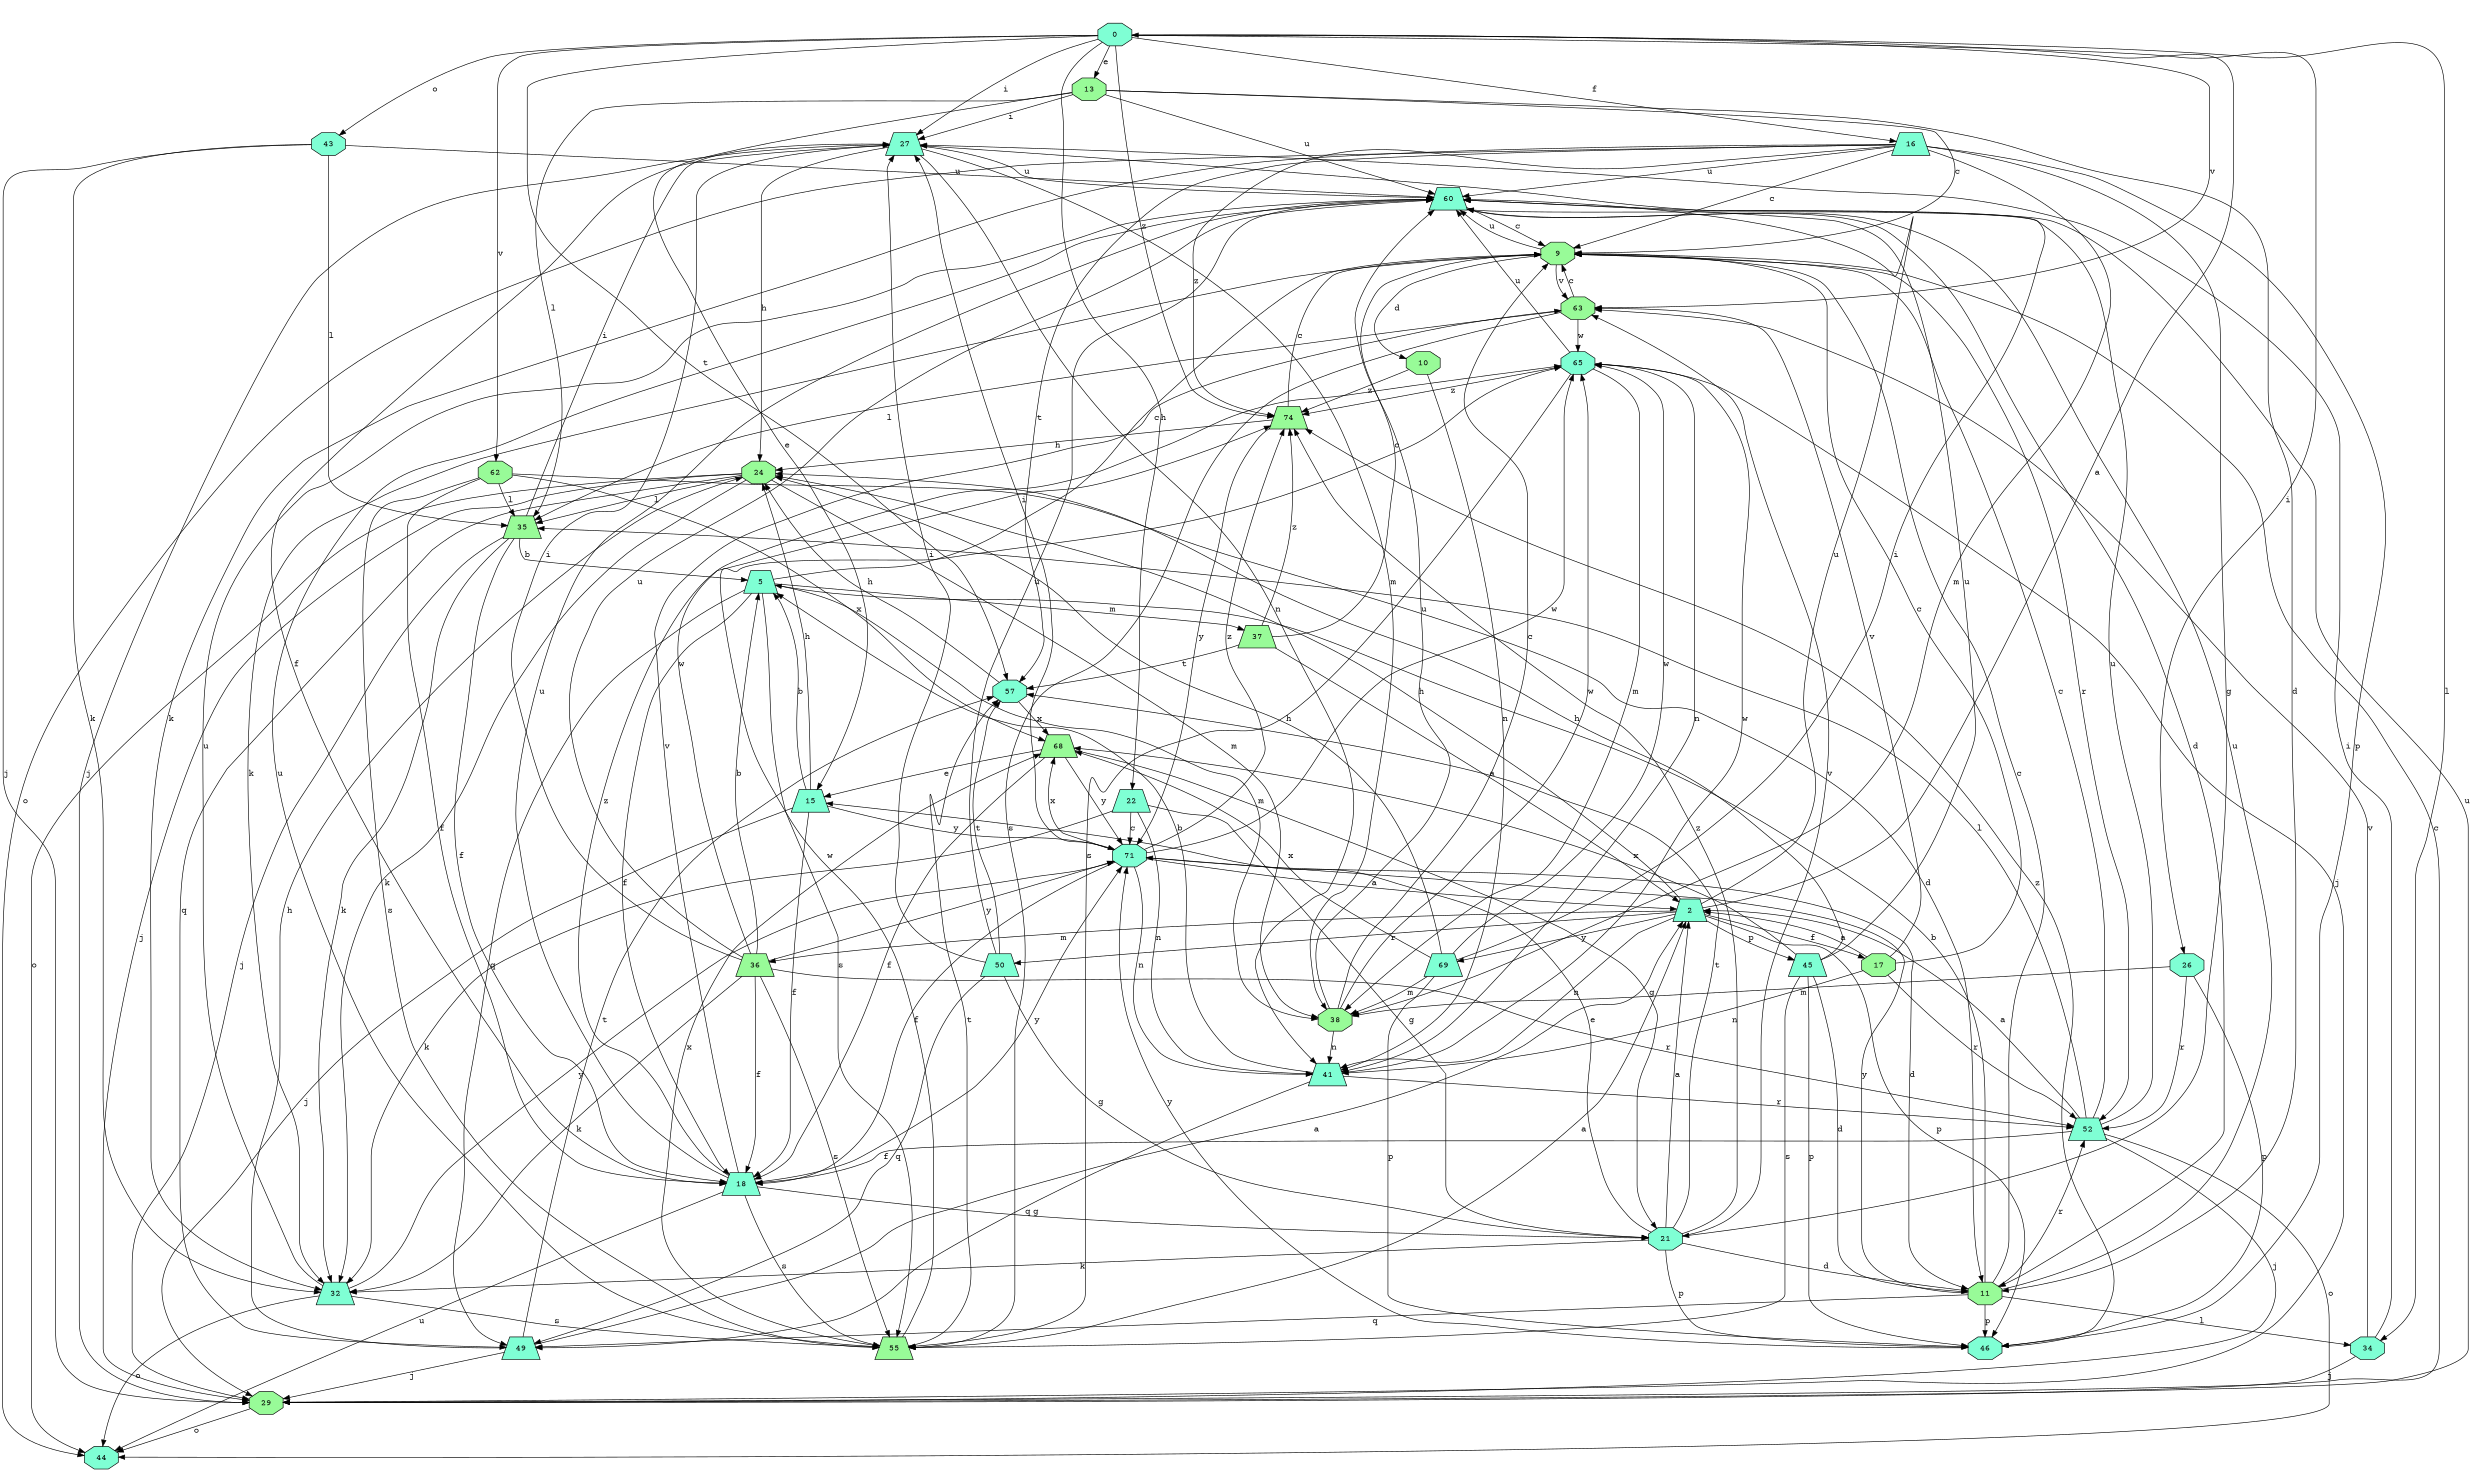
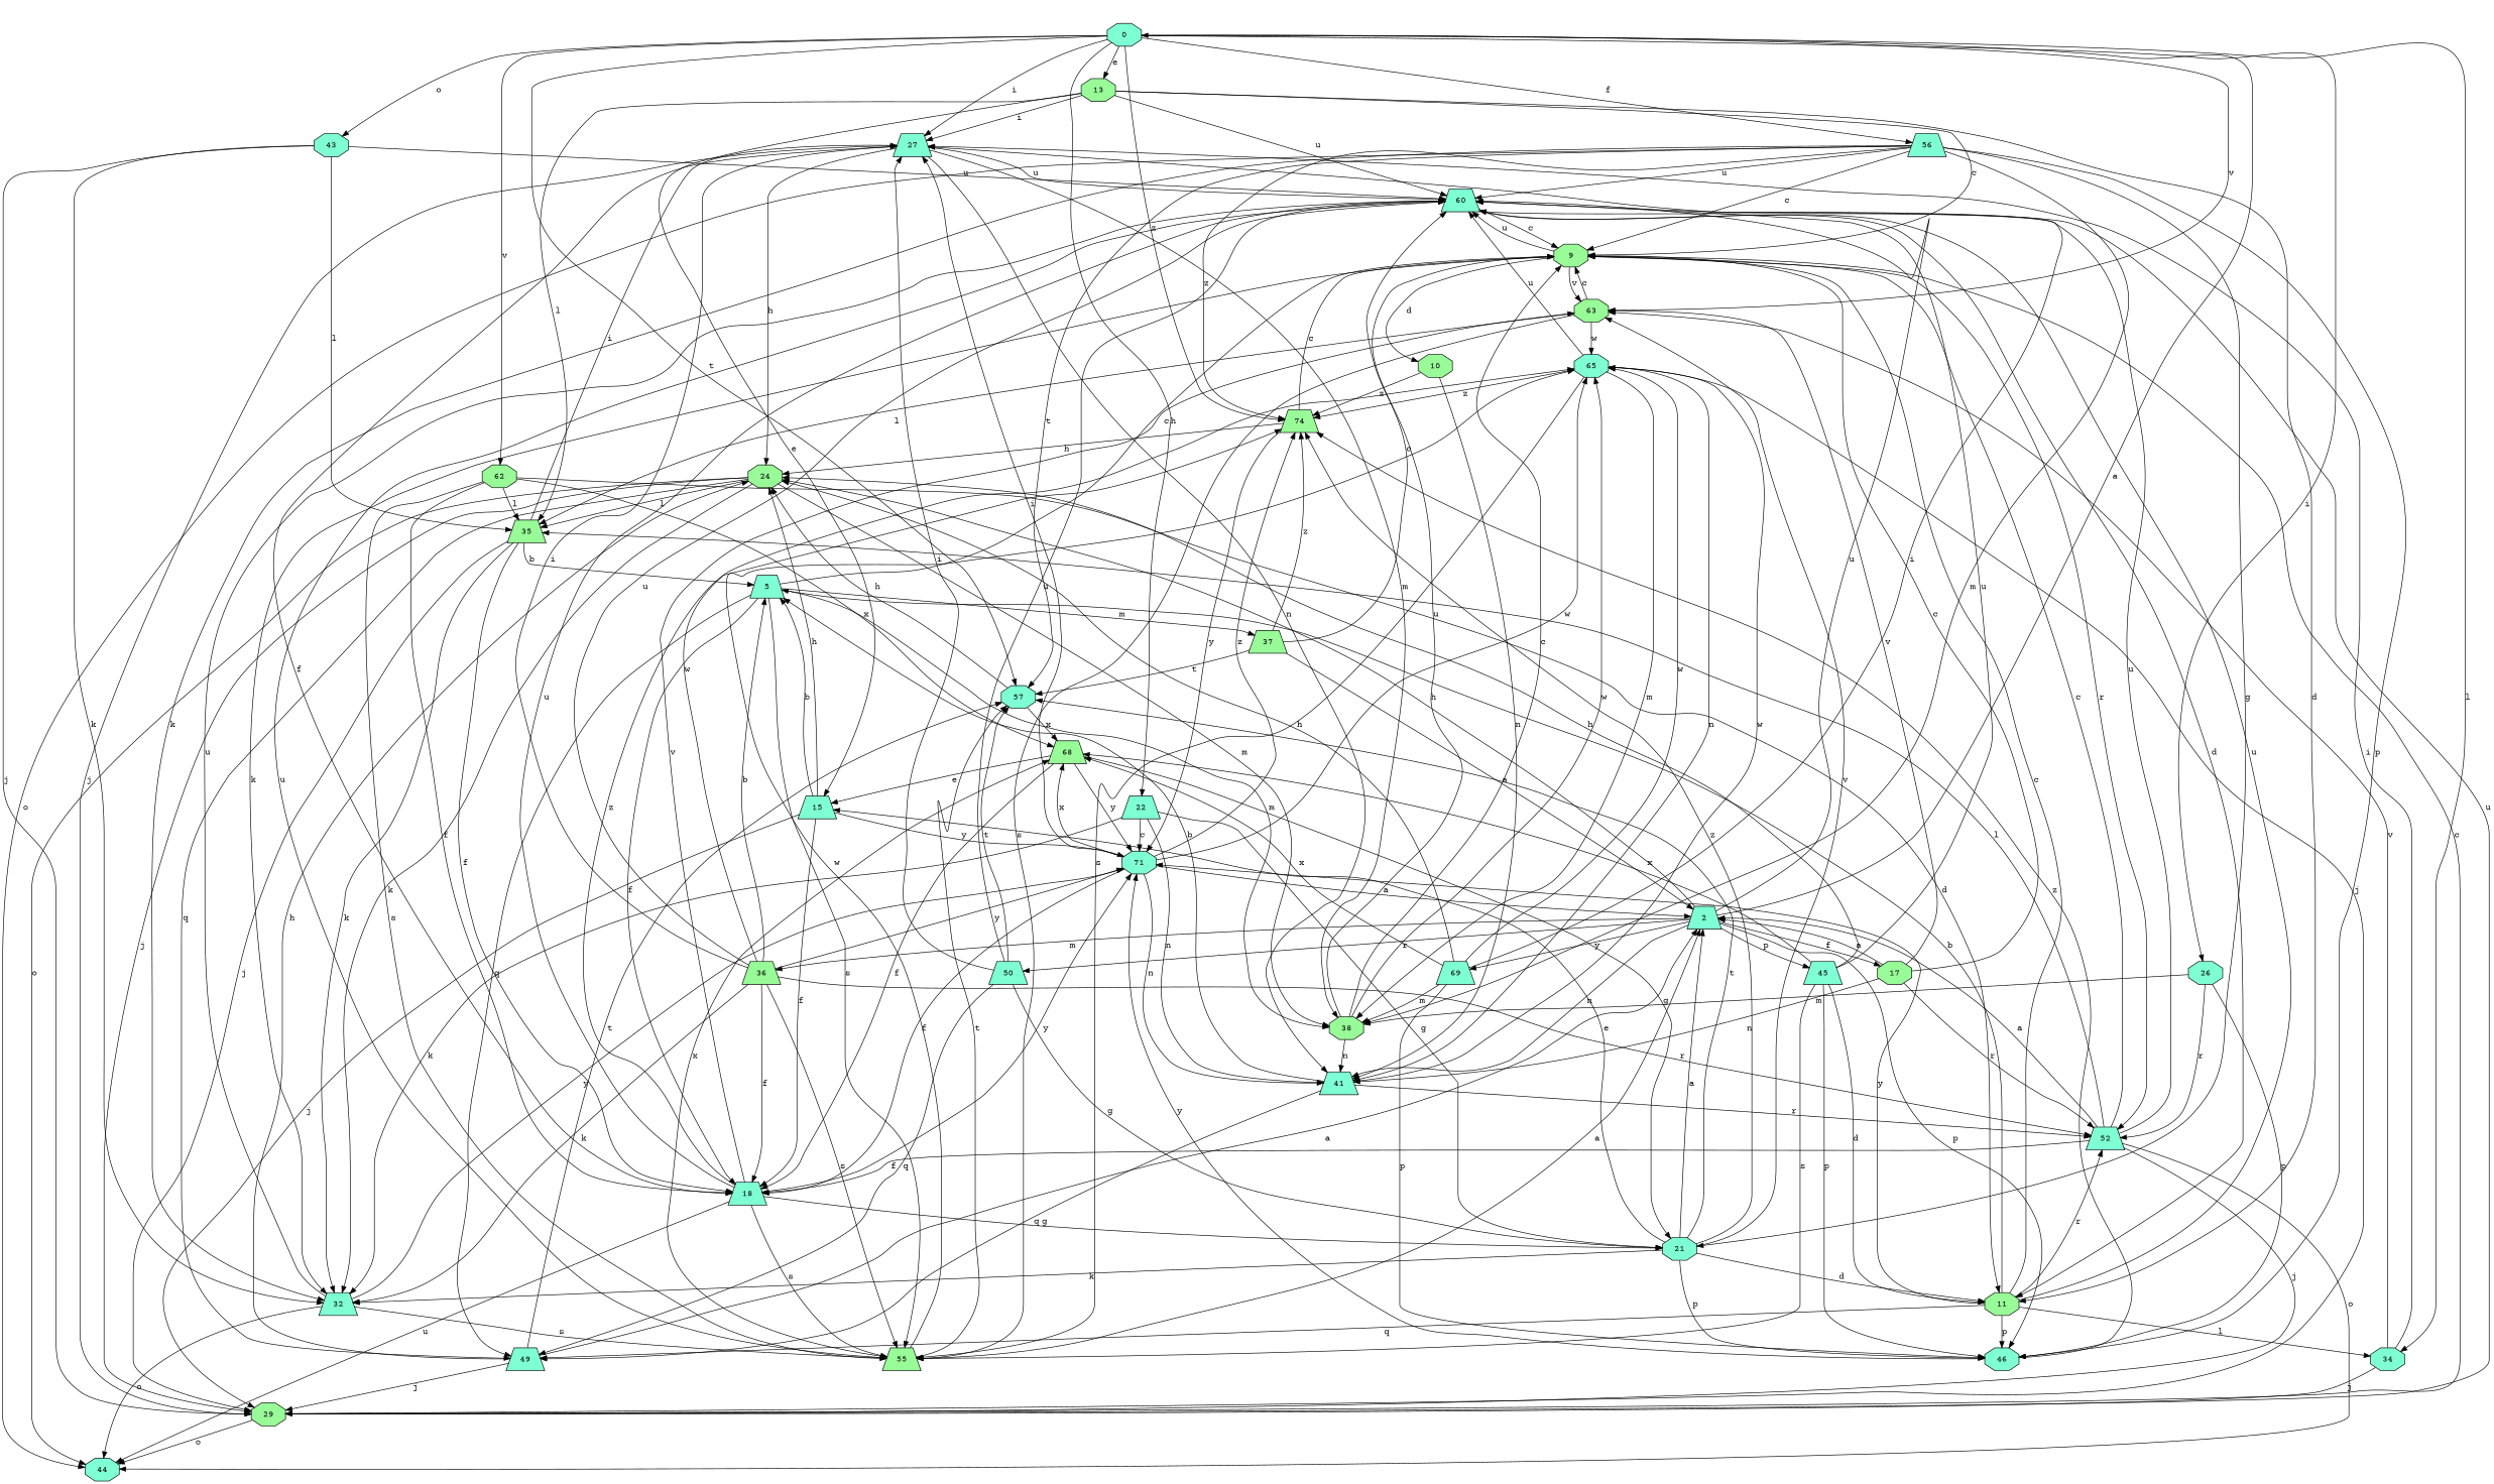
  strict digraph {
    fontname="Courier Prime"
    node [fillcolor=aquamarine fontname="Courier Prime" shape=trapezium style=filled]
    edge [fontname="Courier Prime"]
    0 [shape=octagon]
    13 [fillcolor=palegreen shape=octagon]
-   16
+   16 [label=56]
    22
    26 [shape=octagon]
    27
    34 [shape=octagon]
    43 [shape=octagon]
    57 [shape=octagon]
    62 [fillcolor=palegreen shape=octagon]
    63 [fillcolor=palegreen shape=octagon]
    74 [fillcolor=palegreen]
    60
    9 [fillcolor=palegreen shape=octagon]
    11 [fillcolor=palegreen shape=octagon]
    15
    35 [fillcolor=palegreen]
    46 [shape=octagon]
    38 [fillcolor=palegreen shape=octagon]
    32
    21 [shape=octagon]
    44 [shape=octagon]
    41
    71 [shape=octagon]
    52
    24 [fillcolor=palegreen shape=octagon]
    18
    29 [fillcolor=palegreen shape=octagon]
    68 [fillcolor=palegreen]
    55 [fillcolor=palegreen]
    65 [shape=octagon]
    2
    17 [fillcolor=palegreen shape=octagon]
    36 [fillcolor=palegreen]
    45
    50
    69
    49
    5
    37 [fillcolor=palegreen]
    10 [fillcolor=palegreen shape=octagon]
    0 -> 13 [label=e]
    0 -> 16 [label=f]
    0 -> 22 [label=h]
    0 -> 26 [label=i]
    0 -> 27 [label=i]
    0 -> 34 [label=l]
    0 -> 43 [label=o]
    0 -> 57 [label=t]
    0 -> 62 [label=v]
    0 -> 63 [label=v]
    0 -> 74 [label=z]
    13 -> 27 [label=i]
    13 -> 60 [label=u]
    13 -> 9 [label=c]
    13 -> 11 [label=d]
    13 -> 15 [label=e]
    13 -> 35 [label=l]
    16 -> 57 [label=t]
    16 -> 74 [label=z]
    16 -> 60 [label=u]
    16 -> 9 [label=c]
    16 -> 46 [label=p]
    16 -> 38 [label=m]
    16 -> 32 [label=k]
    16 -> 21 [label=g]
    16 -> 44 [label=o]
    22 -> 32 [label=k]
    22 -> 21 [label=g]
    22 -> 41 [label=n]
    22 -> 71 [label=c]
    26 -> 46 [label=p]
    26 -> 38 [label=m]
    26 -> 52 [label=r]
    27 -> 60 [label=u]
    27 -> 38 [label=m]
    27 -> 41 [label=n]
    27 -> 24 [label=h]
    27 -> 18 [label=f]
    27 -> 29 [label=j]
    34 -> 27 [label=i]
    34 -> 63 [label=v]
    34 -> 29 [label=j]
    43 -> 60 [label=u]
    43 -> 35 [label=l]
    43 -> 32 [label=k]
    43 -> 29 [label=j]
    57 -> 24 [label=h]
    57 -> 68 [label=x]
    62 -> 11 [label=d]
    62 -> 35 [label=l]
    62 -> 18 [label=f]
    62 -> 68 [label=x]
    62 -> 55 [label=s]
    63 -> 9 [label=c]
    63 -> 35 [label=l]
    63 -> 55 [label=s]
    63 -> 65 [label=w]
    74 -> 9 [label=c]
    74 -> 71 [label=y]
    74 -> 24 [label=h]
    60 -> 9 [label=c]
    60 -> 11 [label=d]
    9 -> 63 [label=v]
    9 -> 60 [label=u]
    9 -> 32 [label=k]
    9 -> 52 [label=r]
    9 -> 10 [label=d]
    11 -> 34 [label=l]
    11 -> 60 [label=u]
    11 -> 9 [label=c]
    11 -> 46 [label=p]
    11 -> 71 [label=y]
    11 -> 52 [label=r]
    11 -> 49 [label=q]
    11 -> 5 [label=b]
    15 -> 71 [label=y]
    15 -> 24 [label=h]
    15 -> 18 [label=f]
    15 -> 29 [label=j]
    15 -> 5 [label=b]
    35 -> 27 [label=i]
    35 -> 32 [label=k]
    35 -> 18 [label=f]
    35 -> 29 [label=j]
    35 -> 5 [label=b]
    46 -> 74 [label=z]
    46 -> 71 [label=y]
    38 -> 60 [label=u]
    38 -> 9 [label=c]
    38 -> 41 [label=n]
    38 -> 65 [label=w]
    32 -> 60 [label=u]
    32 -> 44 [label=o]
    32 -> 71 [label=y]
    32 -> 55 [label=s]
    21 -> 57 [label=t]
    21 -> 63 [label=v]
    21 -> 74 [label=z]
    21 -> 11 [label=d]
    21 -> 15 [label=e]
    21 -> 46 [label=p]
    21 -> 32 [label=k]
    21 -> 2 [label=a]
    41 -> 52 [label=r]
    41 -> 65 [label=w]
    41 -> 49 [label=q]
    41 -> 5 [label=b]
    71 -> 27 [label=i]
    71 -> 74 [label=z]
-   71 -> 11 [label=d]
    71 -> 41 [label=n]
    71 -> 18 [label=f]
    71 -> 68 [label=x]
    71 -> 65 [label=w]
    71 -> 2 [label=a]
    52 -> 60 [label=u]
    52 -> 9 [label=c]
    52 -> 35 [label=l]
    52 -> 44 [label=o]
    52 -> 18 [label=f]
    52 -> 29 [label=j]
    52 -> 2 [label=a]
    24 -> 35 [label=l]
    24 -> 38 [label=m]
    24 -> 32 [label=k]
    24 -> 44 [label=o]
    24 -> 29 [label=j]
    24 -> 49 [label=q]
    18 -> 63 [label=v]
    18 -> 74 [label=z]
    18 -> 60 [label=u]
    18 -> 21 [label=g]
    18 -> 44 [label=u]
    18 -> 71 [label=y]
    18 -> 55 [label=s]
    29 -> 60 [label=u]
    29 -> 9 [label=c]
    29 -> 44 [label=o]
    68 -> 15 [label=e]
    68 -> 21 [label=g]
    68 -> 71 [label=y]
    68 -> 18 [label=f]
    55 -> 57 [label=t]
    55 -> 60 [label=u]
    55 -> 68 [label=x]
    55 -> 65 [label=w]
    55 -> 2 [label=a]
    65 -> 74 [label=z]
    65 -> 60 [label=u]
    65 -> 38 [label=m]
    65 -> 41 [label=n]
    65 -> 29 [label=j]
    65 -> 55 [label=s]
    2 -> 0 [label=a]
    2 -> 60 [label=u]
    2 -> 46 [label=p]
    2 -> 41 [label=n]
    2 -> 24 [label=h]
    2 -> 17 [label=f]
    2 -> 36 [label=m]
    2 -> 45 [label=p]
    2 -> 50 [label=r]
    2 -> 69 [label=y]
    17 -> 63 [label=v]
    17 -> 9 [label=c]
    17 -> 41 [label=n]
    17 -> 52 [label=r]
    17 -> 2 [label=a]
    36 -> 27 [label=i]
    36 -> 60 [label=u]
    36 -> 32 [label=k]
    36 -> 71 [label=y]
    36 -> 52 [label=r]
    36 -> 18 [label=f]
    36 -> 55 [label=s]
    36 -> 65 [label=w]
    36 -> 5 [label=b]
    45 -> 60 [label=u]
    45 -> 11 [label=d]
    45 -> 46 [label=p]
    45 -> 24 [label=h]
    45 -> 68 [label=x]
    45 -> 55 [label=s]
    50 -> 27 [label=i]
    50 -> 57 [label=t]
    50 -> 60 [label=u]
    50 -> 21 [label=g]
    50 -> 49 [label=q]
    69 -> 27 [label=i]
    69 -> 46 [label=p]
    69 -> 38 [label=m]
    69 -> 24 [label=h]
    69 -> 68 [label=x]
    69 -> 65 [label=w]
    49 -> 57 [label=t]
    49 -> 24 [label=h]
    49 -> 29 [label=j]
    49 -> 2 [label=a]
    5 -> 9 [label=c]
    5 -> 38 [label=m]
    5 -> 18 [label=f]
    5 -> 55 [label=s]
    5 -> 49 [label=q]
    5 -> 37 [label=m]
    37 -> 57 [label=t]
    37 -> 74 [label=z]
    37 -> 9 [label=c]
    37 -> 2 [label=a]
    10 -> 74 [label=z]
    10 -> 41 [label=n]
  }
